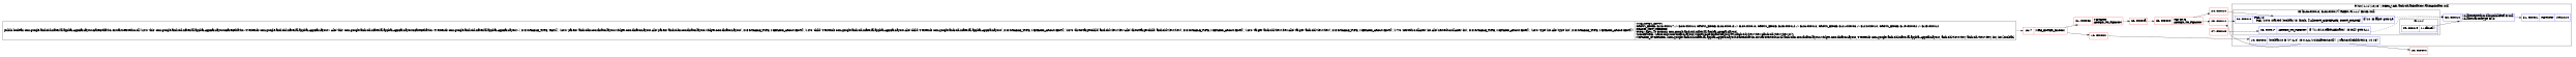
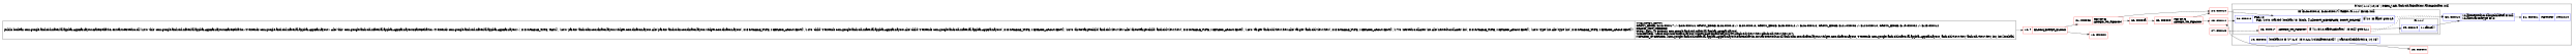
  digraph {
    rankdir=LR
    node [color=red shape=record]
    n1 [color=blue label="{29\:\ 0x0019|r1.cancel()\l}"]
    n2 [color=blue label="{26\:\ 0x0013|PHI: r0 \l  PHI: (r0v2 'started' boolean) =  binds: [] A[DONT_GENERATE, DONT_INLINE]\l|if (r0 != false) goto L9\l}"]
-   n3 [color=blue label="{28\:\ 0x0017|ADDED_TO_REGION\l|if ((r1 = r2.offsetAnimator) != null) goto L11\l}"]
+   n3 [label="{28\:\ 0x0017|ADDED_TO_REGION\l|if ((r1 = r2.offsetAnimator) != null) goto L11\l}"]
    n4 [color=blue label="{19\:\ 0x0002|boolean r0 = (r7 & 2) != 0 && (r4.isLiftOnScroll() \|\| canScrollChildren(r3, r4, r5))\l}"]
    n5 [color=blue label="{30\:\ 0x001c|r2.lastNestedScrollingChildRef = null\lr2.lastStartedType = r8\l}"]
    n6 [color=blue label="{31\:\ 0x0021|RETURN\l|return r0\l}"]
    n7 [label="{20\:\ 0x0004}"]
    n8 [label="{25\:\ 0x0012}"]
    n9 [label="{27\:\ 0x0015}"]
-   n10 [label="{16\:\ ?|MTH_ENTER_BLOCK\l}"]
+   n10 [label="{16\:\ ?|BLOCK_ENTER_BLOCK\l}"]
    n11 [label="{18\:\ 0x0000}"]
-   n12 [label="{21\:\ 0x0008|METHOD\lADDED_TO_REGION\l}"]
+   n12 [label="{21\:\ 0x0008|REMOVE\lADDED_TO_REGION\l}"]
    n13 [label="{22\:\ 0x000a}"]
    n14 [label="{24\:\ 0x0010}"]
    n15 [label="{23\:\ 0x000e|REMOVE\lADDED_TO_REGION\l}"]
    n16 [label="{public boolean com.google.android.material.appbar.AppBarLayout.BaseBehavior.onStartNestedScroll((r2v0 'this' com.google.android.material.appbar.AppBarLayout$BaseBehavior\<T extends com.google.android.material.appbar.AppBarLayout\> A[D('this' com.google.android.material.appbar.AppBarLayout$BaseBehavior\<T extends com.google.android.material.appbar.AppBarLayout\>), IMMUTABLE_TYPE, THIS]), (r3v0 'parent' androidx.coordinatorlayout.widget.CoordinatorLayout A[D('parent' androidx.coordinatorlayout.widget.CoordinatorLayout), IMMUTABLE_TYPE, METHOD_ARGUMENT]), (r4v0 'child' T extends com.google.android.material.appbar.AppBarLayout A[D('child' T extends com.google.android.material.appbar.AppBarLayout), IMMUTABLE_TYPE, METHOD_ARGUMENT]), (r5v0 'directTargetChild' android.view.View A[D('directTargetChild' android.view.View), IMMUTABLE_TYPE, METHOD_ARGUMENT]), (r6v0 'target' android.view.View A[D('target' android.view.View), IMMUTABLE_TYPE, METHOD_ARGUMENT]), (r7v0 'nestedScrollAxes' int A[D('nestedScrollAxes' int), IMMUTABLE_TYPE, METHOD_ARGUMENT]), (r8v0 'type' int A[D('type' int), IMMUTABLE_TYPE, METHOD_ARGUMENT]))  | USE_LINES_HINTS\lCROSS_EDGE: B:28:0x0017 \-\> B:30:0x001c, CROSS_EDGE: B:26:0x0013 \-\> B:30:0x001c, CROSS_EDGE: B:25:0x0012 \-\> B:26:0x0013, CROSS_EDGE: B:21:0x0008 \-\> B:24:0x0010, CROSS_EDGE: B:19:0x0002 \-\> B:25:0x0012\lINLINE_NOT_NEEDED\lTYPE_VARS: [T extends com.google.android.material.appbar.AppBarLayout]\lSIGNATURE: (Landroidx\/coordinatorlayout\/widget\/CoordinatorLayout;TT;Landroid\/view\/View;Landroid\/view\/View;II)Z\lMETHOD_OVERRIDE: [com.google.android.material.appbar.AppBarLayout.BaseBehavior.onStartNestedScroll(androidx.coordinatorlayout.widget.CoordinatorLayout, T extends com.google.android.material.appbar.AppBarLayout, android.view.View, android.view.View, int, int):boolean]\l}" color=""]
    subgraph cluster_1 {
      label="R(4:2|(1:11)|12|13) | DECL_VAR: android.animation.ValueAnimator null\l"
      n4
      n5
      n6
      subgraph cluster_2 {
        label="IF [B:26:0x0013, B:28:0x0017] THEN: R(1:11) ELSE: null"
        n2
        n3
        subgraph cluster_3 {
          label="R(1:11)"
          n1
        }
      }
    }
    n1 -> n5
    n2 -> n5 [style=dashed]
+   n3 -> n1
    n3 -> n5 [style=dashed]
    n4 -> n7
    n4 -> n8
    n5 -> n6
    n8 -> n2
    n9 -> n3
    n10 -> n11
    n10 -> n12
-   n11 -> n4
    n12 -> n13
+   n12 -> n14
    n13 -> n15
    n14 -> n2
    n15 -> n8
    n15 -> n14
    n16 -> n10
  }
